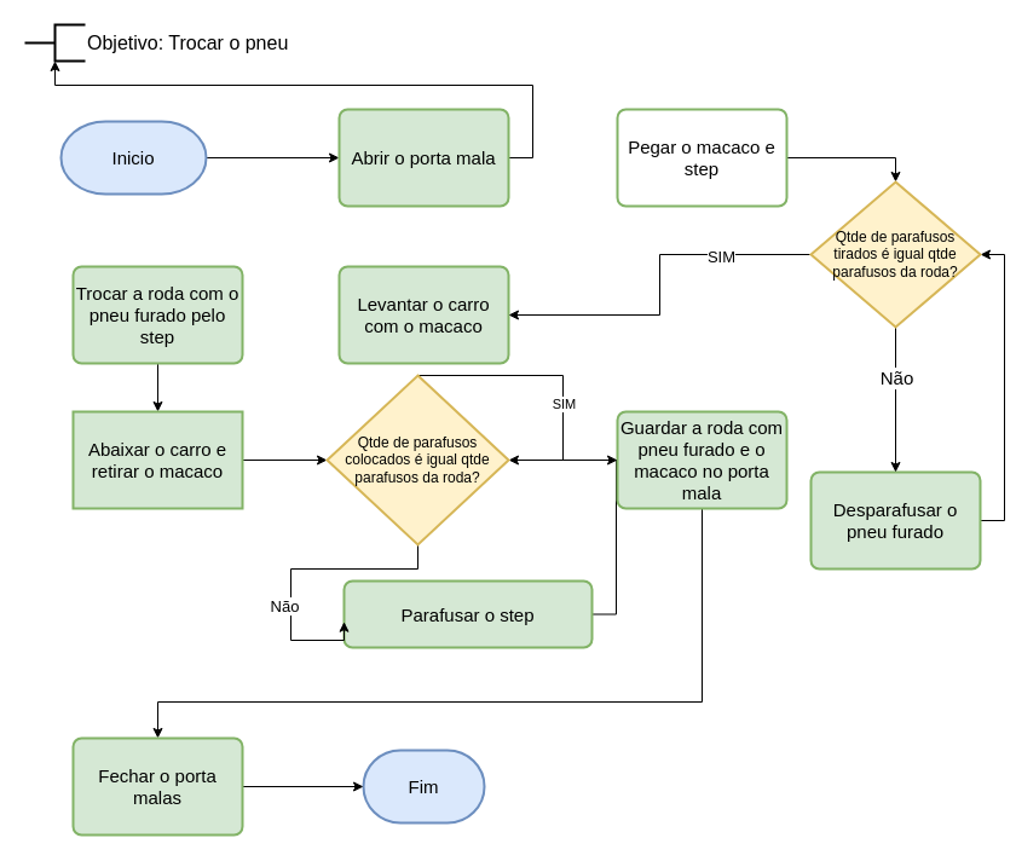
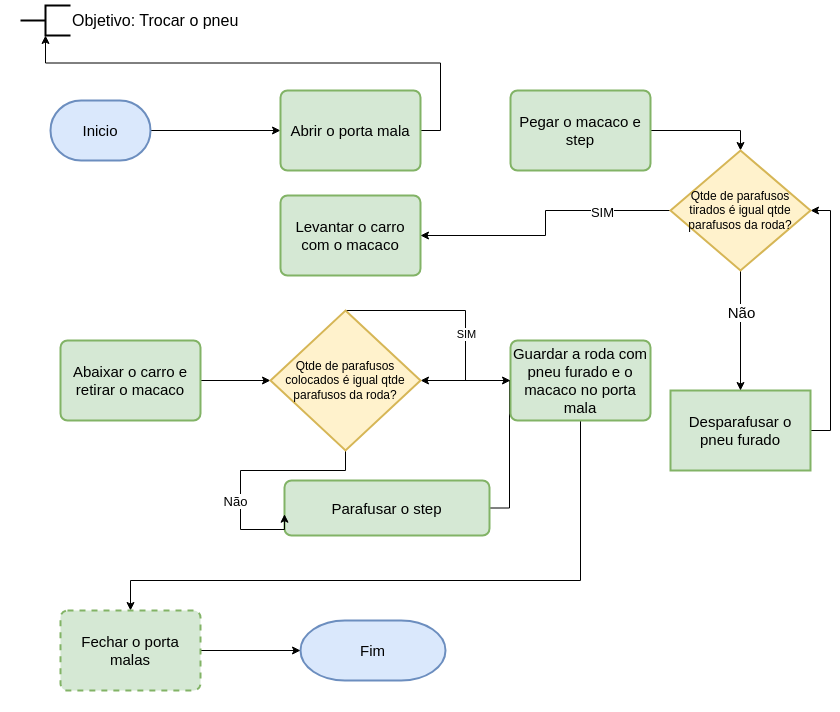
  <mxCell id="0" />
  <mxCell id="1" parent="0" />
- <mxCell id="2" value="&lt;font style=&quot;font-size: 16px&quot;&gt;Objetivo: Trocar o pneu&lt;/font&gt;" style="strokeWidth=2;html=1;shape=mxgraph.flowchart.annotation_2;align=left;labelPosition=right;pointerEvents=1;" parent="1" vertex="1"><mxGeometry x="20" y="20" width="50" height="30" as="geometry" /></mxCell>
+ <mxCell id="2" value="&lt;font style=&quot;font-size: 16px&quot;&gt;Objetivo: Trocar o pneu&lt;/font&gt;" style="strokeWidth=2;html=1;shape=mxgraph.flowchart.annotation_2;align=left;labelPosition=right;pointerEvents=1;" parent="1" vertex="1"><mxGeometry x="20" y="5" width="50" height="30" as="geometry" /></mxCell>
  <mxCell id="3" style="edgeStyle=orthogonalEdgeStyle;rounded=0;orthogonalLoop=1;jettySize=auto;html=1;exitX=1;exitY=0.5;exitDx=0;exitDy=0;exitPerimeter=0;entryX=0;entryY=0.5;entryDx=0;entryDy=0;" parent="1" source="4" target="7" edge="1"><mxGeometry relative="1" as="geometry" /></mxCell>
- <mxCell id="4" value="&lt;font style=&quot;font-size: 15px&quot;&gt;Inicio&lt;/font&gt;" style="strokeWidth=2;html=1;shape=mxgraph.flowchart.terminator;whiteSpace=wrap;fillColor=#dae8fc;strokeColor=#6c8ebf;" parent="1" vertex="1"><mxGeometry x="50" y="100" width="120" height="60" as="geometry" /></mxCell>
- <mxCell id="5" value="&lt;font style=&quot;font-size: 15px&quot;&gt;Fim&lt;/font&gt;" style="strokeWidth=2;html=1;shape=mxgraph.flowchart.terminator;whiteSpace=wrap;fillColor=#dae8fc;strokeColor=#6c8ebf;" parent="1" vertex="1"><mxGeometry x="300" y="620" width="100" height="60" as="geometry" /></mxCell>
+ <mxCell id="4" value="&lt;font style=&quot;font-size: 15px&quot;&gt;Inicio&lt;/font&gt;" style="strokeWidth=2;html=1;shape=mxgraph.flowchart.terminator;whiteSpace=wrap;fillColor=#dae8fc;strokeColor=#6c8ebf;" parent="1" vertex="1"><mxGeometry x="50" y="100" width="100" height="60" as="geometry" /></mxCell>
+ <mxCell id="5" value="&lt;font style=&quot;font-size: 15px&quot;&gt;Fim&lt;/font&gt;" style="strokeWidth=2;html=1;shape=mxgraph.flowchart.terminator;whiteSpace=wrap;fillColor=#dae8fc;strokeColor=#6c8ebf;" parent="1" vertex="1"><mxGeometry x="300" y="620" width="145" height="60" as="geometry" /></mxCell>
  <mxCell id="6" style="edgeStyle=orthogonalEdgeStyle;rounded=0;orthogonalLoop=1;jettySize=auto;html=1;exitX=1;exitY=0.5;exitDx=0;exitDy=0;" parent="1" source="7" target="2" edge="1"><mxGeometry relative="1" as="geometry" /></mxCell>
  <mxCell id="7" value="&lt;font style=&quot;font-size: 15px&quot;&gt;Abrir o porta mala&lt;/font&gt;" style="rounded=1;whiteSpace=wrap;html=1;absoluteArcSize=1;arcSize=14;strokeWidth=2;fillColor=#d5e8d4;strokeColor=#82b366;" parent="1" vertex="1"><mxGeometry x="280" y="90" width="140" height="80" as="geometry" /></mxCell>
  <mxCell id="8" style="edgeStyle=orthogonalEdgeStyle;rounded=0;orthogonalLoop=1;jettySize=auto;html=1;exitX=1;exitY=0.5;exitDx=0;exitDy=0;entryX=0.5;entryY=0;entryDx=0;entryDy=0;entryPerimeter=0;" edge="1" parent="1"><mxGeometry relative="1" as="geometry"><mxPoint x="640" y="140" as="sourcePoint" /><mxPoint x="740" y="150" as="targetPoint" /><Array as="points"><mxPoint x="640" y="130" /><mxPoint x="740" y="130" /></Array></mxGeometry></mxCell>
- <mxCell id="9" value="&lt;font style=&quot;font-size: 15px&quot;&gt;Pegar o macaco e step&lt;/font&gt;" style="rounded=1;whiteSpace=wrap;html=1;absoluteArcSize=1;arcSize=14;strokeWidth=2;fillColor=#ffffff;strokeColor=#82b366;" parent="1" vertex="1"><mxGeometry x="510" y="90" width="140" height="80" as="geometry" /></mxCell>
+ <mxCell id="9" value="&lt;font style=&quot;font-size: 15px&quot;&gt;Pegar o macaco e step&lt;/font&gt;" style="rounded=1;whiteSpace=wrap;html=1;absoluteArcSize=1;arcSize=14;strokeWidth=2;fillColor=#d5e8d4;strokeColor=#82b366;" parent="1" vertex="1"><mxGeometry x="510" y="90" width="140" height="80" as="geometry" /></mxCell>
  <mxCell id="10" style="edgeStyle=orthogonalEdgeStyle;rounded=0;orthogonalLoop=1;jettySize=auto;html=1;exitX=1;exitY=0.5;exitDx=0;exitDy=0;entryX=1;entryY=0.5;entryDx=0;entryDy=0;entryPerimeter=0;" edge="1" parent="1" source="11" target="27"><mxGeometry relative="1" as="geometry" /></mxCell>
- <mxCell id="11" value="&lt;font style=&quot;font-size: 15px&quot;&gt;Desparafusar o pneu furado&lt;/font&gt;" style="rounded=1;whiteSpace=wrap;html=1;absoluteArcSize=1;arcSize=14;strokeWidth=2;fillColor=#d5e8d4;strokeColor=#82b366;" parent="1" vertex="1"><mxGeometry x="670" y="390" width="140" height="80" as="geometry" /></mxCell>
- <mxCell id="12" value="&lt;font style=&quot;font-size: 15px&quot;&gt;Levantar o carro com o macaco&lt;/font&gt;" style="rounded=1;whiteSpace=wrap;html=1;absoluteArcSize=1;arcSize=14;strokeWidth=2;fillColor=#d5e8d4;strokeColor=#82b366;" parent="1" vertex="1"><mxGeometry x="280" y="220" width="140" height="80" as="geometry" /></mxCell>
- <mxCell id="13" style="edgeStyle=orthogonalEdgeStyle;rounded=0;orthogonalLoop=1;jettySize=auto;html=1;exitX=0.5;exitY=1;exitDx=0;exitDy=0;entryX=0.5;entryY=0;entryDx=0;entryDy=0;" parent="1" source="14" target="16" edge="1"><mxGeometry relative="1" as="geometry" /></mxCell>
- <mxCell id="14" value="&lt;font style=&quot;font-size: 15px&quot;&gt;Trocar a roda com o pneu furado pelo step&lt;/font&gt;" style="rounded=1;whiteSpace=wrap;html=1;absoluteArcSize=1;arcSize=14;strokeWidth=2;fillColor=#d5e8d4;strokeColor=#82b366;" parent="1" vertex="1"><mxGeometry x="60" y="220" width="140" height="80" as="geometry" /></mxCell>
+ <mxCell id="11" value="&lt;font style=&quot;font-size: 15px&quot;&gt;Desparafusar o pneu furado&lt;/font&gt;" style="whiteSpace=wrap;html=1;absoluteArcSize=1;arcSize=14;strokeWidth=2;fillColor=#d5e8d4;strokeColor=#82b366;rounded=0;" parent="1" vertex="1"><mxGeometry x="670" y="390" width="140" height="80" as="geometry" /></mxCell>
+ <mxCell id="12" value="&lt;font style=&quot;font-size: 15px&quot;&gt;Levantar o carro com o macaco&lt;/font&gt;" style="rounded=1;whiteSpace=wrap;html=1;absoluteArcSize=1;arcSize=14;strokeWidth=2;fillColor=#d5e8d4;strokeColor=#82b366;" parent="1" vertex="1"><mxGeometry x="280" y="195" width="140" height="80" as="geometry" /></mxCell>
  <mxCell id="15" style="edgeStyle=orthogonalEdgeStyle;rounded=0;orthogonalLoop=1;jettySize=auto;html=1;exitX=1;exitY=0.5;exitDx=0;exitDy=0;entryX=0;entryY=0.5;entryDx=0;entryDy=0;entryPerimeter=0;" edge="1" parent="1" source="16" target="32"><mxGeometry relative="1" as="geometry" /></mxCell>
- <mxCell id="16" value="&lt;font style=&quot;font-size: 15px&quot;&gt;Abaixar o carro e retirar o macaco&lt;/font&gt;" style="whiteSpace=wrap;html=1;absoluteArcSize=1;arcSize=14;strokeWidth=2;fillColor=#d5e8d4;strokeColor=#82b366;rounded=0;" parent="1" vertex="1"><mxGeometry x="60" y="340" width="140" height="80" as="geometry" /></mxCell>
+ <mxCell id="16" value="&lt;font style=&quot;font-size: 15px&quot;&gt;Abaixar o carro e retirar o macaco&lt;/font&gt;" style="rounded=1;whiteSpace=wrap;html=1;absoluteArcSize=1;arcSize=14;strokeWidth=2;fillColor=#d5e8d4;strokeColor=#82b366;" parent="1" vertex="1"><mxGeometry x="60" y="340" width="140" height="80" as="geometry" /></mxCell>
  <mxCell id="17" style="edgeStyle=orthogonalEdgeStyle;rounded=0;orthogonalLoop=1;jettySize=auto;html=1;exitX=1;exitY=0.5;exitDx=0;exitDy=0;entryX=1;entryY=0.5;entryDx=0;entryDy=0;entryPerimeter=0;" edge="1" parent="1" source="18" target="32"><mxGeometry relative="1" as="geometry" /></mxCell>
  <mxCell id="18" value="&lt;font style=&quot;font-size: 15px&quot;&gt;Parafusar o step&lt;/font&gt;" style="rounded=1;whiteSpace=wrap;html=1;absoluteArcSize=1;arcSize=14;strokeWidth=2;fillColor=#d5e8d4;strokeColor=#82b366;" parent="1" vertex="1"><mxGeometry x="284" y="480" width="205" height="55" as="geometry" /></mxCell>
  <mxCell id="19" style="edgeStyle=orthogonalEdgeStyle;rounded=0;orthogonalLoop=1;jettySize=auto;html=1;exitX=0.5;exitY=1;exitDx=0;exitDy=0;entryX=0.5;entryY=0;entryDx=0;entryDy=0;" parent="1" source="20" target="22" edge="1"><mxGeometry relative="1" as="geometry"><Array as="points"><mxPoint x="580" y="580" /><mxPoint x="130" y="580" /></Array></mxGeometry></mxCell>
  <mxCell id="20" value="&lt;font style=&quot;font-size: 15px&quot;&gt;Guardar a roda com pneu furado e o macaco no porta mala&lt;/font&gt;" style="rounded=1;whiteSpace=wrap;html=1;absoluteArcSize=1;arcSize=14;strokeWidth=2;fillColor=#d5e8d4;strokeColor=#82b366;" parent="1" vertex="1"><mxGeometry x="510" y="340" width="140" height="80" as="geometry" /></mxCell>
  <mxCell id="21" style="edgeStyle=orthogonalEdgeStyle;rounded=0;orthogonalLoop=1;jettySize=auto;html=1;exitX=1;exitY=0.5;exitDx=0;exitDy=0;entryX=0;entryY=0.5;entryDx=0;entryDy=0;entryPerimeter=0;" parent="1" source="22" target="5" edge="1"><mxGeometry relative="1" as="geometry" /></mxCell>
- <mxCell id="22" value="&lt;font style=&quot;font-size: 15px&quot;&gt;Fechar o porta malas&lt;/font&gt;" style="rounded=1;whiteSpace=wrap;html=1;absoluteArcSize=1;arcSize=14;strokeWidth=2;fillColor=#d5e8d4;strokeColor=#82b366;" parent="1" vertex="1"><mxGeometry x="60" y="610" width="140" height="80" as="geometry" /></mxCell>
+ <mxCell id="22" value="&lt;font style=&quot;font-size: 15px&quot;&gt;Fechar o porta malas&lt;/font&gt;" style="rounded=1;whiteSpace=wrap;html=1;absoluteArcSize=1;arcSize=14;strokeWidth=2;fillColor=#d5e8d4;strokeColor=#82b366;dashed=1;" parent="1" vertex="1"><mxGeometry x="60" y="610" width="140" height="80" as="geometry" /></mxCell>
  <mxCell id="23" style="edgeStyle=orthogonalEdgeStyle;rounded=0;orthogonalLoop=1;jettySize=auto;html=1;exitX=0.5;exitY=1;exitDx=0;exitDy=0;exitPerimeter=0;entryX=0.5;entryY=0;entryDx=0;entryDy=0;" edge="1" parent="1" source="27" target="11"><mxGeometry relative="1" as="geometry" /></mxCell>
  <mxCell id="24" value="&lt;font style=&quot;font-size: 15px&quot;&gt;Não&lt;/font&gt;" style="edgeLabel;html=1;align=center;verticalAlign=middle;resizable=0;points=[];" vertex="1" connectable="0" parent="23"><mxGeometry x="-0.317" relative="1" as="geometry"><mxPoint as="offset" /></mxGeometry></mxCell>
  <mxCell id="25" style="edgeStyle=orthogonalEdgeStyle;rounded=0;orthogonalLoop=1;jettySize=auto;html=1;exitX=0;exitY=0.5;exitDx=0;exitDy=0;exitPerimeter=0;entryX=1;entryY=0.5;entryDx=0;entryDy=0;" edge="1" parent="1" source="27" target="12"><mxGeometry relative="1" as="geometry" /></mxCell>
  <mxCell id="26" value="&lt;font style=&quot;font-size: 13px&quot;&gt;SIM&lt;/font&gt;" style="edgeLabel;html=1;align=center;verticalAlign=middle;resizable=0;points=[];" vertex="1" connectable="0" parent="25"><mxGeometry x="-0.5" y="1" relative="1" as="geometry"><mxPoint as="offset" /></mxGeometry></mxCell>
  <mxCell id="27" value="Qtde de parafusos tirados é igual qtde parafusos da roda?" style="strokeWidth=2;html=1;shape=mxgraph.flowchart.decision;whiteSpace=wrap;fillColor=#fff2cc;strokeColor=#d6b656;" vertex="1" parent="1"><mxGeometry x="670" y="150" width="140" height="120" as="geometry" /></mxCell>
  <mxCell id="28" style="edgeStyle=orthogonalEdgeStyle;rounded=0;orthogonalLoop=1;jettySize=auto;html=1;exitX=0.5;exitY=1;exitDx=0;exitDy=0;exitPerimeter=0;entryX=0;entryY=0.613;entryDx=0;entryDy=0;entryPerimeter=0;" edge="1" parent="1" source="32" target="18"><mxGeometry relative="1" as="geometry"><Array as="points"><mxPoint x="345" y="470" /><mxPoint x="240" y="470" /><mxPoint x="240" y="529" /></Array></mxGeometry></mxCell>
  <mxCell id="29" value="&lt;font style=&quot;font-size: 13px&quot;&gt;Não&lt;/font&gt;" style="edgeLabel;html=1;align=center;verticalAlign=middle;resizable=0;points=[];" vertex="1" connectable="0" parent="28"><mxGeometry x="-0.193" y="4" relative="1" as="geometry"><mxPoint x="-33" y="26" as="offset" /></mxGeometry></mxCell>
  <mxCell id="30" style="edgeStyle=orthogonalEdgeStyle;rounded=0;orthogonalLoop=1;jettySize=auto;html=1;exitX=0.5;exitY=0;exitDx=0;exitDy=0;exitPerimeter=0;entryX=0;entryY=0.5;entryDx=0;entryDy=0;" edge="1" parent="1" source="32" target="20"><mxGeometry relative="1" as="geometry"><Array as="points"><mxPoint x="465" y="310" /><mxPoint x="465" y="380" /></Array></mxGeometry></mxCell>
  <mxCell id="31" value="SIM" style="edgeLabel;html=1;align=center;verticalAlign=middle;resizable=0;points=[];" vertex="1" connectable="0" parent="30"><mxGeometry x="0.217" relative="1" as="geometry"><mxPoint as="offset" /></mxGeometry></mxCell>
  <mxCell id="32" value="Qtde de parafusos colocados é igual qtde parafusos da roda?" style="strokeWidth=2;html=1;shape=mxgraph.flowchart.decision;whiteSpace=wrap;fillColor=#fff2cc;strokeColor=#d6b656;" vertex="1" parent="1"><mxGeometry x="270" y="310" width="150" height="140" as="geometry" /></mxCell>
